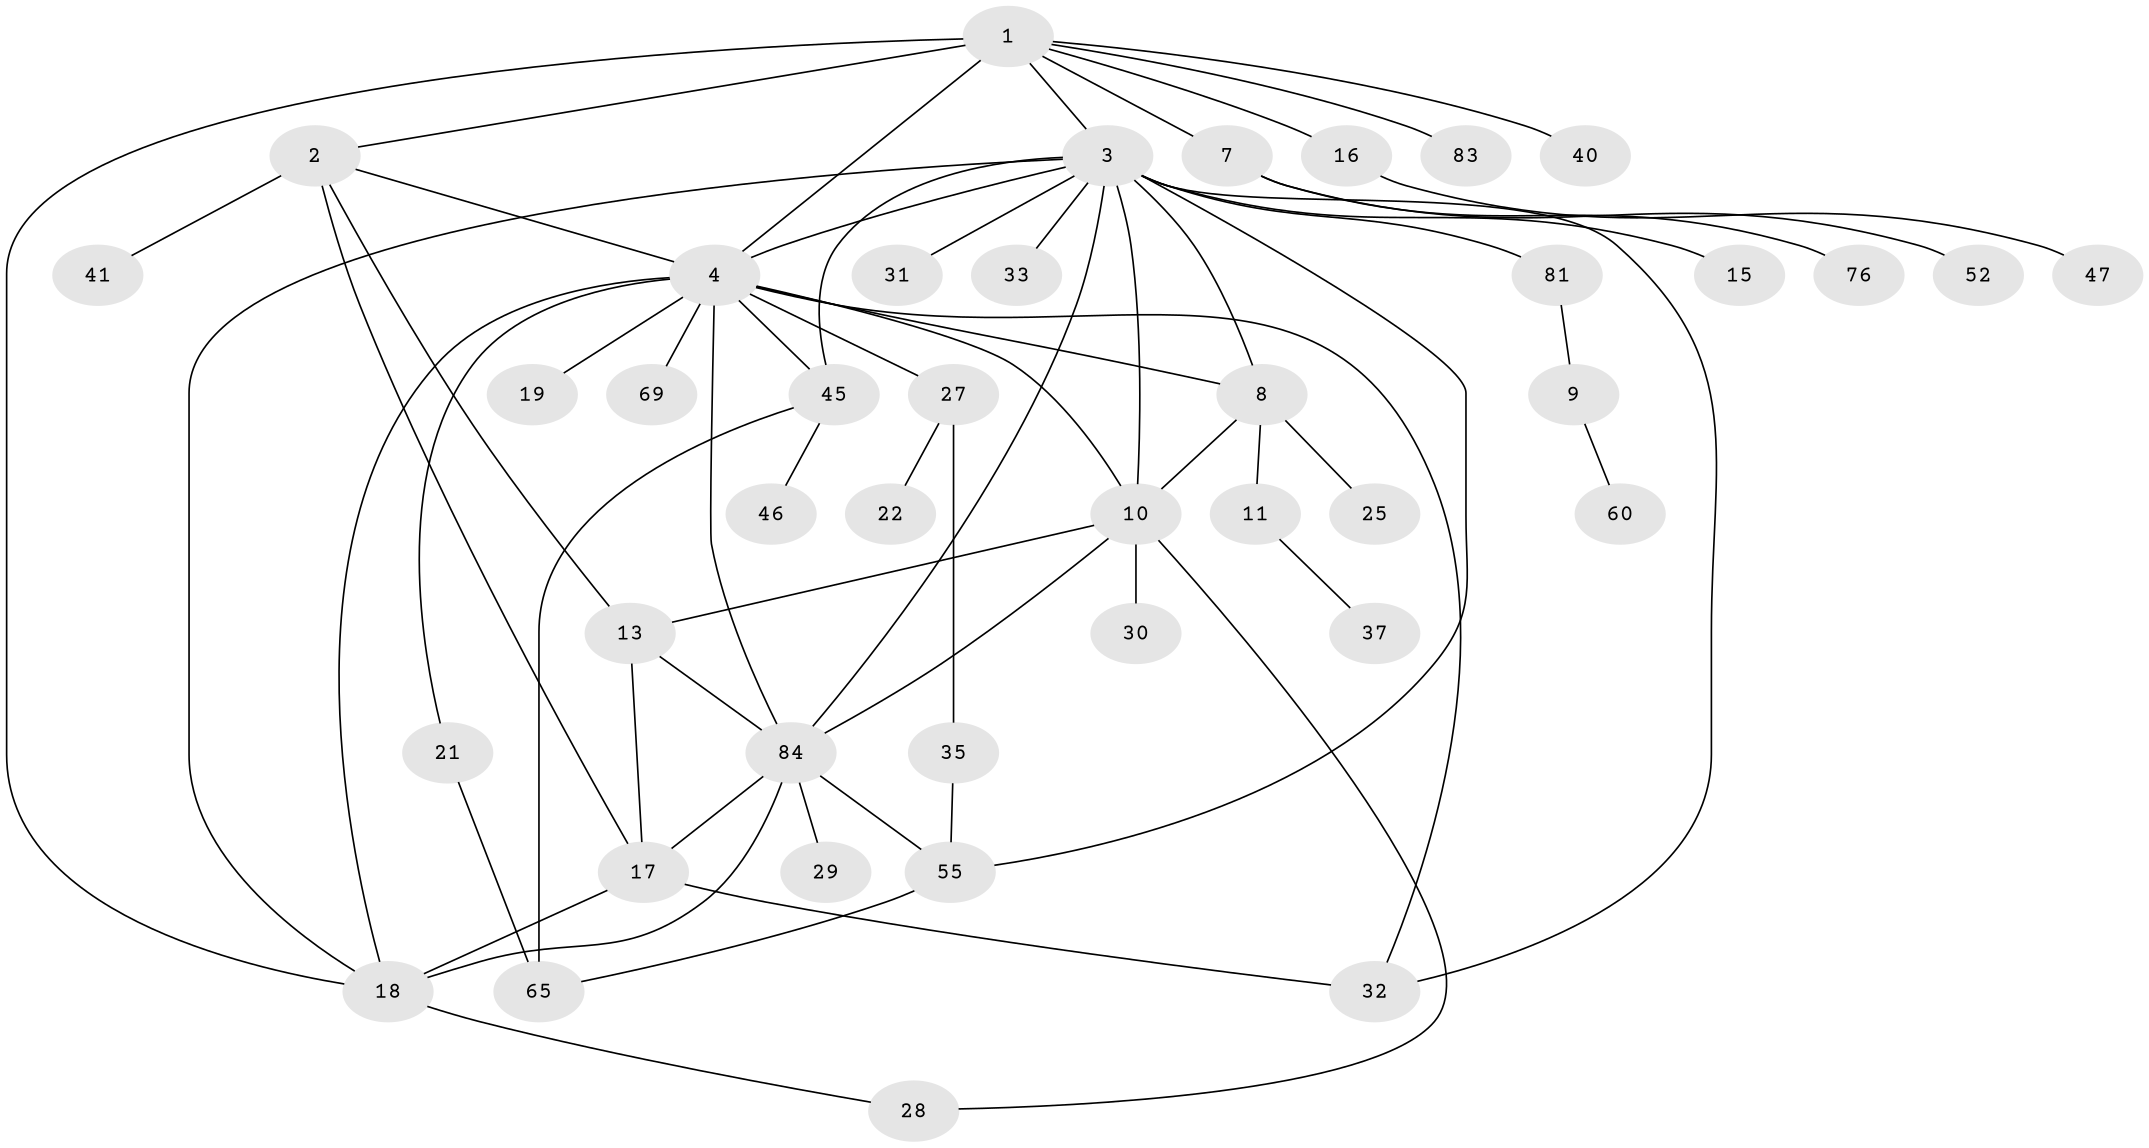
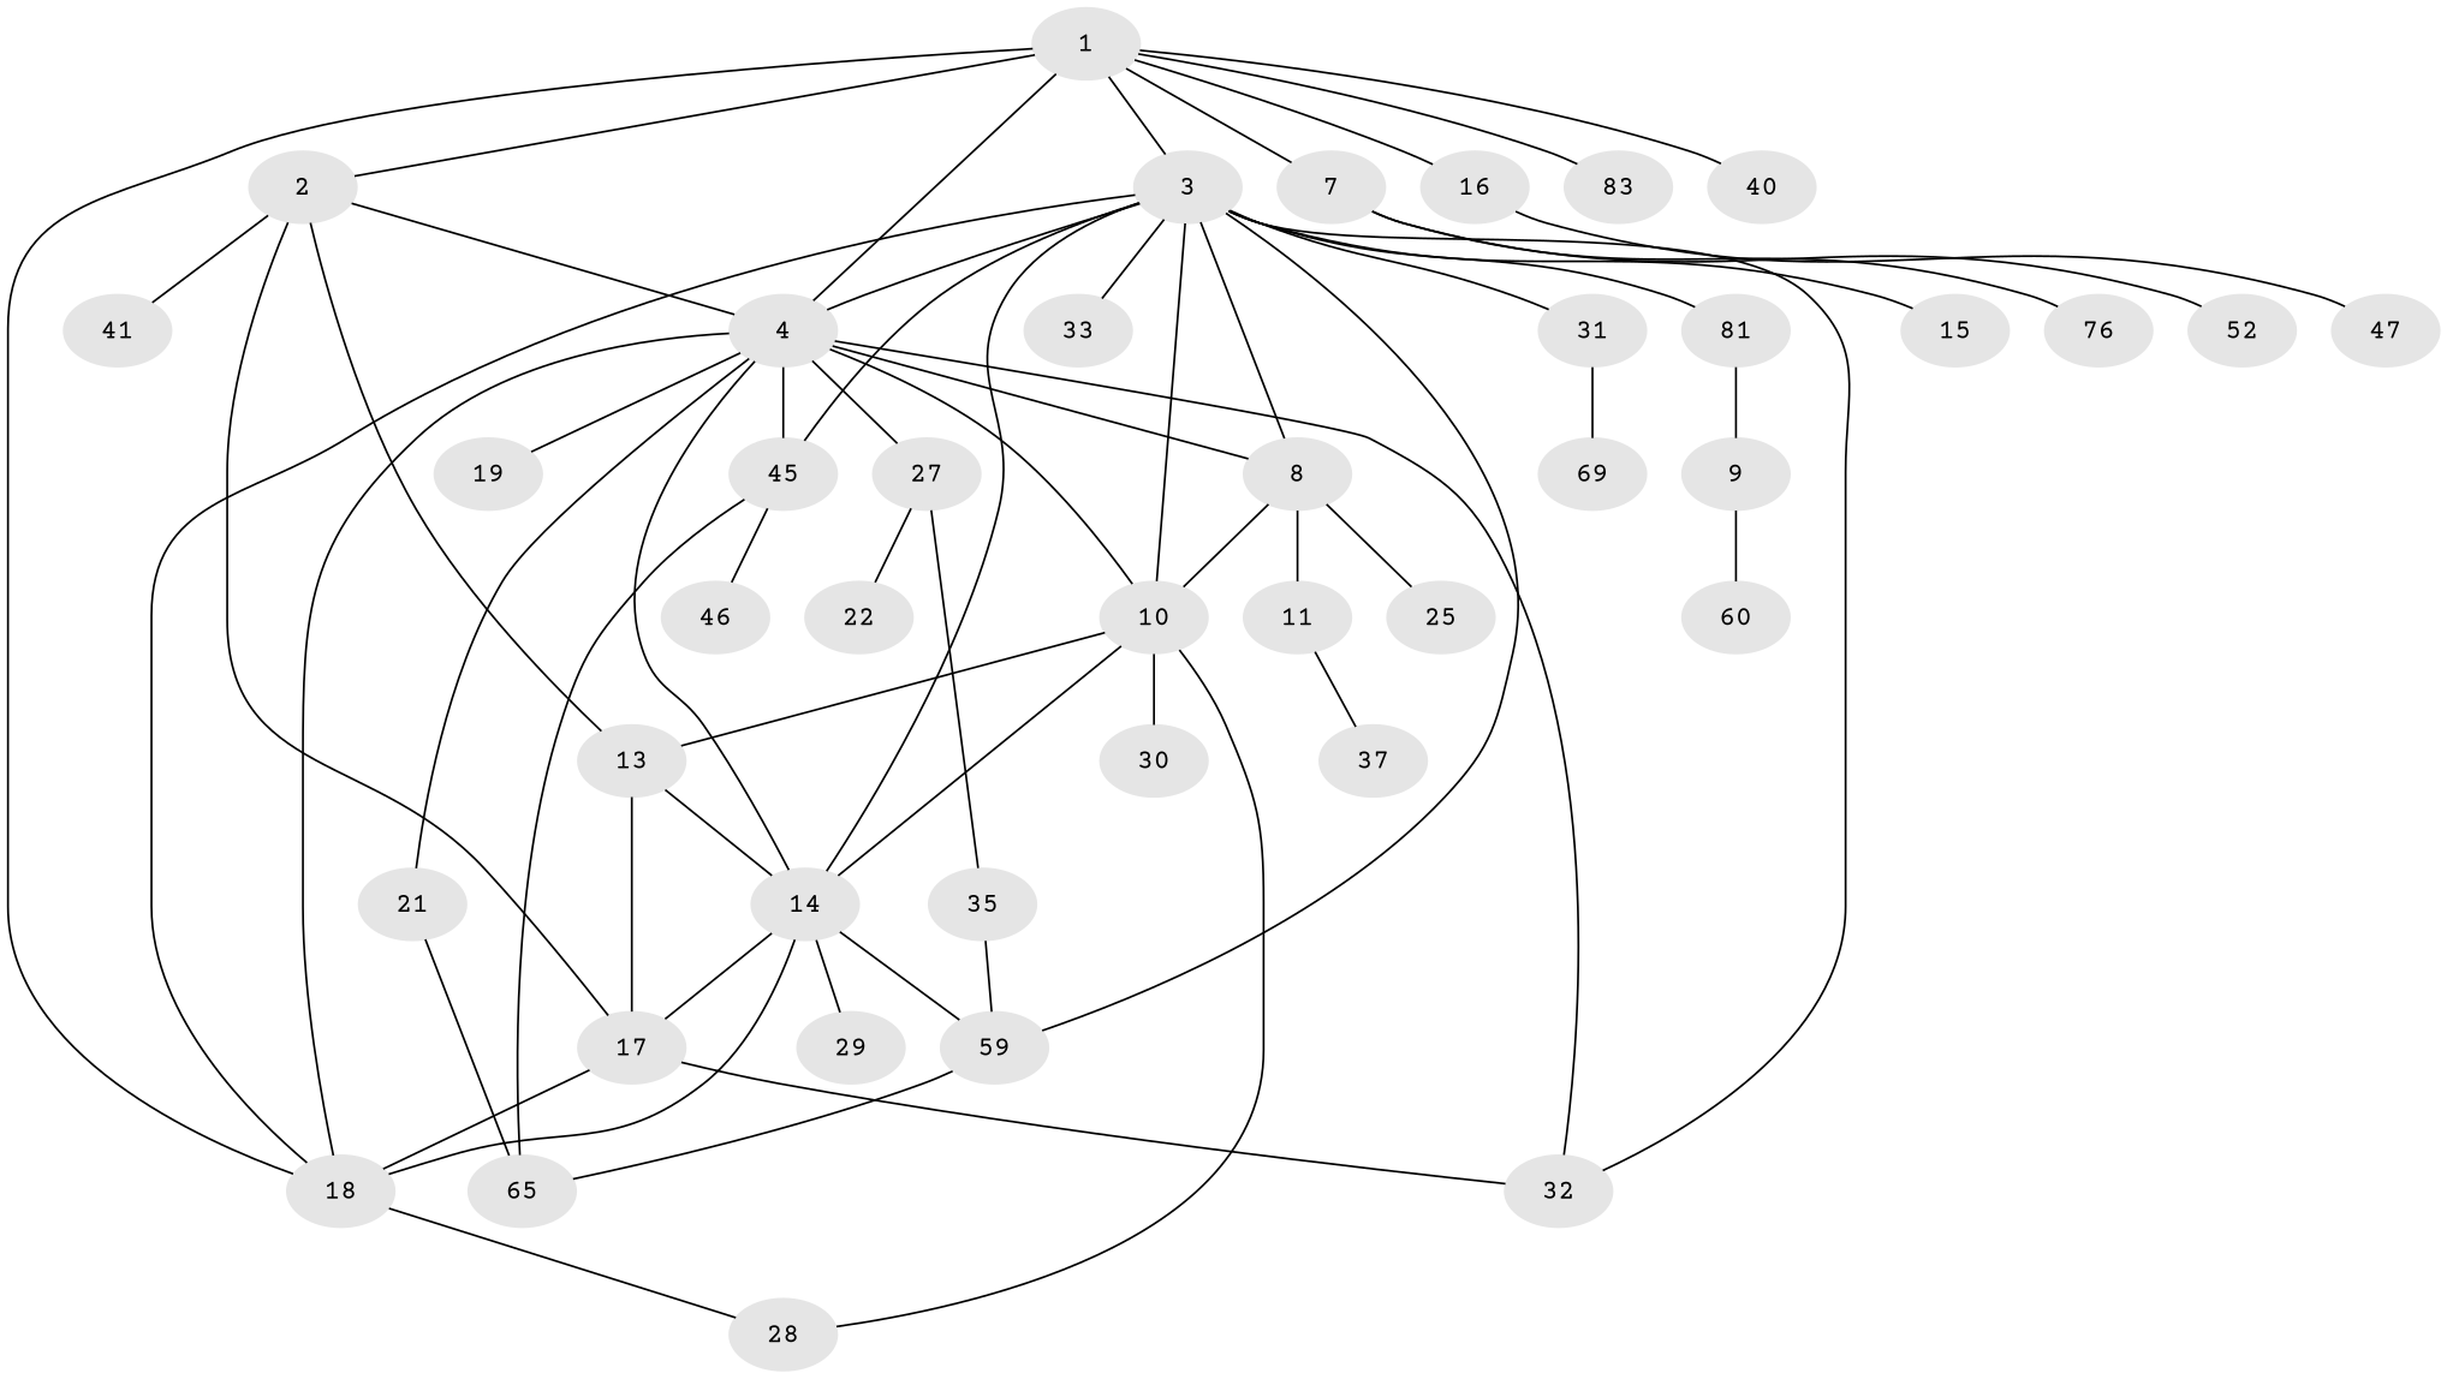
  graph {
    fontname="Courier Prime"
    node [color=gray90 fontname="Courier Prime" style=filled]
    edge [fontname="Courier Prime"]
    1 [super="+34"]
    2
    3 [super="+6"]
    4 [super="+5+36+48+39+20"]
    7
    16
    18 [super="+73+61+26"]
    n8 [label=83]
    40
    13
    17 [super="+38"]
    41
    8 [super="+51+62+80"]
    10 [super="+43+64+72+54"]
-   14 [super="+22+24+77+68+59" label=84]
+   14 [super="+22+24+77+68+59"]
    15
    31
    32
    33
    45
-   55 [super="+56"]
+   55 [super="+56" label=59]
    81
    19 [super="+44"]
    21
    27 [super="+53"]
    69
    52
    n28 [label=76]
    47
    28
    11
    25
    9
    60
    30
    29
    65 [super="+71+75"]
    46
    35
    n40 [label=22]
    37
    1 -- 2
    1 -- 3
    1 -- 4 [weight=3]
    1 -- 7
    1 -- 16
    1 -- 18
    1 -- n8
    1 -- 40
    2 -- 4
    2 -- 13
    2 -- 17
    2 -- 41
    3 -- 4 [weight=3]
    3 -- 18
    3 -- 8 [weight=2]
    3 -- 10 [weight=3]
    3 -- 14
    3 -- 15
    3 -- 31
    3 -- 32
    3 -- 33
    3 -- 45
    3 -- 55
    3 -- 81
    4 -- 18
    4 -- 8
    4 -- 10
    4 -- 14
    4 -- 32
    4 -- 45
    4 -- 19 [weight=2]
    4 -- 21
    4 -- 27
-   4 -- 69
+   31 -- 69
    7 -- 52
    7 -- n28
    16 -- 47
    18 -- 28
    13 -- 17
    13 -- 14
    17 -- 18
    17 -- 32
    8 -- 10
    8 -- 11
    8 -- 25
    10 -- 13
    10 -- 14
    10 -- 28
    10 -- 30
    14 -- 18
    14 -- 17
    14 -- 55
    14 -- 29
    45 -- 65
    45 -- 46
    55 -- 65
    81 -- 9
    21 -- 65
    27 -- 35
    27 -- n40
    11 -- 37
    9 -- 60
    35 -- 55
  }
